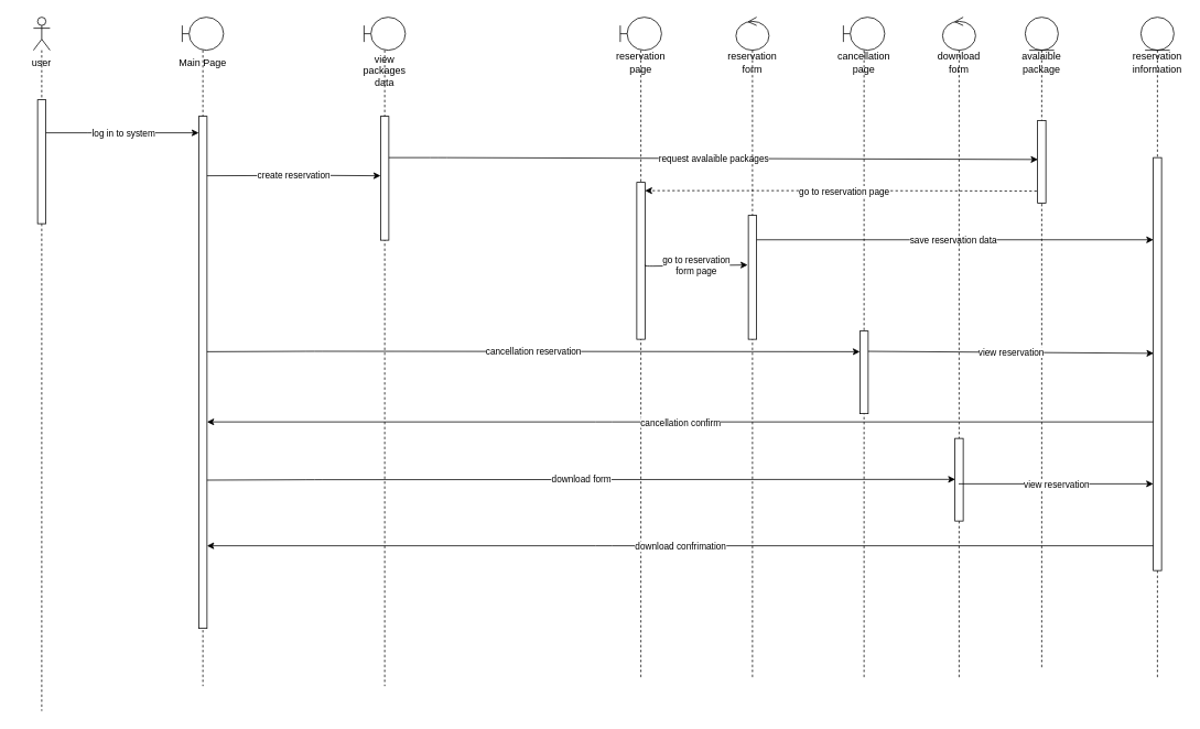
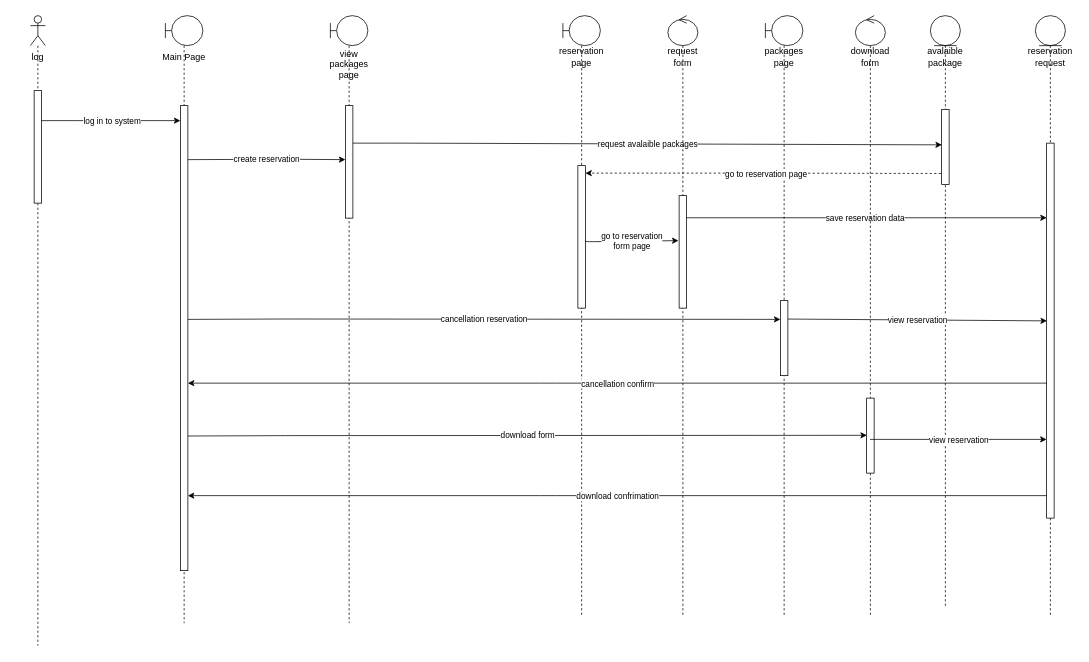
  <mxCell id="0" />
  <mxCell id="1" parent="0" />
  <mxCell id="2" value="" style="shape=umlLifeline;participant=umlActor;perimeter=lifelinePerimeter;whiteSpace=wrap;html=1;container=1;collapsible=0;recursiveResize=0;verticalAlign=top;spacingTop=36;outlineConnect=0;" vertex="1" parent="1"><mxGeometry x="40" y="20" width="20" height="840" as="geometry" /></mxCell>
  <mxCell id="3" value="" style="html=1;points=[];perimeter=orthogonalPerimeter;" vertex="1" parent="2"><mxGeometry x="5" y="100" width="10" height="150" as="geometry" /></mxCell>
- <mxCell id="4" value="user" style="text;html=1;strokeColor=none;fillColor=none;align=center;verticalAlign=middle;whiteSpace=wrap;rounded=0;" vertex="1" parent="2"><mxGeometry x="-20" y="40" width="60" height="30" as="geometry" /></mxCell>
+ <mxCell id="4" value="log" style="text;html=1;strokeColor=none;fillColor=none;align=center;verticalAlign=middle;whiteSpace=wrap;rounded=0;" vertex="1" parent="2"><mxGeometry x="-20" y="40" width="60" height="30" as="geometry" /></mxCell>
  <mxCell id="5" value="" style="shape=umlLifeline;participant=umlBoundary;perimeter=lifelinePerimeter;whiteSpace=wrap;html=1;container=1;collapsible=0;recursiveResize=0;verticalAlign=top;spacingTop=36;outlineConnect=0;" vertex="1" parent="1"><mxGeometry x="220" y="20" width="50" height="810" as="geometry" /></mxCell>
  <mxCell id="6" value="Main Page" style="text;html=1;strokeColor=none;fillColor=none;align=center;verticalAlign=middle;whiteSpace=wrap;rounded=0;" vertex="1" parent="5"><mxGeometry x="-5" y="40" width="60" height="30" as="geometry" /></mxCell>
  <mxCell id="7" value="" style="html=1;points=[];perimeter=orthogonalPerimeter;" vertex="1" parent="5"><mxGeometry x="20" y="120" width="10" height="620" as="geometry" /></mxCell>
  <mxCell id="8" value="" style="shape=umlLifeline;participant=umlBoundary;perimeter=lifelinePerimeter;whiteSpace=wrap;html=1;container=1;collapsible=0;recursiveResize=0;verticalAlign=top;spacingTop=36;outlineConnect=0;" vertex="1" parent="1"><mxGeometry x="750" y="20" width="50" height="800" as="geometry" /></mxCell>
  <mxCell id="9" value="reservation page" style="text;html=1;strokeColor=none;fillColor=none;align=center;verticalAlign=middle;whiteSpace=wrap;rounded=0;" vertex="1" parent="8"><mxGeometry x="-5" y="40" width="60" height="30" as="geometry" /></mxCell>
  <mxCell id="10" value="" style="html=1;points=[];perimeter=orthogonalPerimeter;" vertex="1" parent="8"><mxGeometry x="20" y="200" width="10" height="190" as="geometry" /></mxCell>
  <mxCell id="11" value="" style="shape=umlLifeline;participant=umlBoundary;perimeter=lifelinePerimeter;whiteSpace=wrap;html=1;container=1;collapsible=0;recursiveResize=0;verticalAlign=top;spacingTop=36;outlineConnect=0;" vertex="1" parent="1"><mxGeometry x="440" y="20" width="50" height="810" as="geometry" /></mxCell>
- <mxCell id="12" value="view packages data" style="text;html=1;strokeColor=none;fillColor=none;align=center;verticalAlign=middle;whiteSpace=wrap;rounded=0;" vertex="1" parent="11"><mxGeometry x="-5" y="50" width="60" height="30" as="geometry" /></mxCell>
+ <mxCell id="12" value="view packages page" style="text;html=1;strokeColor=none;fillColor=none;align=center;verticalAlign=middle;whiteSpace=wrap;rounded=0;" vertex="1" parent="11"><mxGeometry x="-5" y="50" width="60" height="30" as="geometry" /></mxCell>
  <mxCell id="13" value="" style="html=1;points=[];perimeter=orthogonalPerimeter;" vertex="1" parent="11"><mxGeometry x="20" y="120" width="10" height="150" as="geometry" /></mxCell>
  <mxCell id="14" value="" style="endArrow=classic;html=1;" edge="1" parent="11"><mxGeometry relative="1" as="geometry"><mxPoint x="-190" y="192" as="sourcePoint" /><mxPoint x="20" y="192" as="targetPoint" /><Array as="points"><mxPoint x="-60" y="191.5" /></Array></mxGeometry></mxCell>
  <mxCell id="15" value="create reservation" style="edgeLabel;resizable=0;html=1;align=center;verticalAlign=middle;" connectable="0" vertex="1" parent="14"><mxGeometry relative="1" as="geometry" /></mxCell>
  <mxCell id="16" value="" style="shape=umlLifeline;participant=umlBoundary;perimeter=lifelinePerimeter;whiteSpace=wrap;html=1;container=1;collapsible=0;recursiveResize=0;verticalAlign=top;spacingTop=36;outlineConnect=0;" vertex="1" parent="1"><mxGeometry x="1020" y="20" width="50" height="800" as="geometry" /></mxCell>
- <mxCell id="17" value="cancellation page" style="text;html=1;strokeColor=none;fillColor=none;align=center;verticalAlign=middle;whiteSpace=wrap;rounded=0;" vertex="1" parent="16"><mxGeometry x="-5" y="40" width="60" height="30" as="geometry" /></mxCell>
+ <mxCell id="17" value="packages page" style="text;html=1;strokeColor=none;fillColor=none;align=center;verticalAlign=middle;whiteSpace=wrap;rounded=0;" vertex="1" parent="16"><mxGeometry x="-5" y="40" width="60" height="30" as="geometry" /></mxCell>
  <mxCell id="18" value="" style="html=1;points=[];perimeter=orthogonalPerimeter;" vertex="1" parent="16"><mxGeometry x="20" y="380" width="10" height="100" as="geometry" /></mxCell>
  <mxCell id="19" value="" style="endArrow=classic;html=1;" edge="1" parent="1"><mxGeometry relative="1" as="geometry"><mxPoint x="55" y="160" as="sourcePoint" /><mxPoint x="240" y="160" as="targetPoint" /><Array as="points"><mxPoint x="115" y="160" /></Array></mxGeometry></mxCell>
  <mxCell id="20" value="log in to system" style="edgeLabel;resizable=0;html=1;align=center;verticalAlign=middle;" connectable="0" vertex="1" parent="19"><mxGeometry relative="1" as="geometry" /></mxCell>
  <mxCell id="21" value="" style="endArrow=classic;html=1;dashed=1;" edge="1" parent="1"><mxGeometry relative="1" as="geometry"><mxPoint x="1260" y="230.5" as="sourcePoint" /><mxPoint x="780" y="230" as="targetPoint" /><Array as="points"><mxPoint x="1020" y="230" /></Array></mxGeometry></mxCell>
  <mxCell id="22" value="go to reservation page" style="edgeLabel;resizable=0;html=1;align=center;verticalAlign=middle;" connectable="0" vertex="1" parent="21"><mxGeometry relative="1" as="geometry" /></mxCell>
  <mxCell id="23" value="" style="shape=umlLifeline;participant=umlEntity;perimeter=lifelinePerimeter;whiteSpace=wrap;html=1;container=1;collapsible=0;recursiveResize=0;verticalAlign=top;spacingTop=36;outlineConnect=0;" vertex="1" parent="1"><mxGeometry x="1240" y="20" width="40" height="790" as="geometry" /></mxCell>
  <mxCell id="24" value="avalaible package" style="text;html=1;strokeColor=none;fillColor=none;align=center;verticalAlign=middle;whiteSpace=wrap;rounded=0;" vertex="1" parent="23"><mxGeometry x="-10" y="40" width="60" height="30" as="geometry" /></mxCell>
  <mxCell id="25" value="" style="html=1;points=[];perimeter=orthogonalPerimeter;" vertex="1" parent="23"><mxGeometry x="15" y="125" width="10" height="100" as="geometry" /></mxCell>
  <mxCell id="26" value="" style="shape=umlLifeline;participant=umlEntity;perimeter=lifelinePerimeter;whiteSpace=wrap;html=1;container=1;collapsible=0;recursiveResize=0;verticalAlign=top;spacingTop=36;outlineConnect=0;" vertex="1" parent="1"><mxGeometry x="1380" y="20" width="40" height="800" as="geometry" /></mxCell>
- <mxCell id="27" value="reservation information" style="text;html=1;strokeColor=none;fillColor=none;align=center;verticalAlign=middle;whiteSpace=wrap;rounded=0;" vertex="1" parent="26"><mxGeometry x="-10" y="40" width="60" height="30" as="geometry" /></mxCell>
+ <mxCell id="27" value="reservation request" style="text;html=1;strokeColor=none;fillColor=none;align=center;verticalAlign=middle;whiteSpace=wrap;rounded=0;" vertex="1" parent="26"><mxGeometry x="-10" y="40" width="60" height="30" as="geometry" /></mxCell>
  <mxCell id="28" value="" style="html=1;points=[];perimeter=orthogonalPerimeter;" vertex="1" parent="26"><mxGeometry x="15" y="170" width="10" height="500" as="geometry" /></mxCell>
  <mxCell id="29" value="" style="endArrow=classic;html=1;entryX=0.033;entryY=0.473;entryDx=0;entryDy=0;entryPerimeter=0;" edge="1" parent="1" target="25"><mxGeometry relative="1" as="geometry"><mxPoint x="470" y="190" as="sourcePoint" /><mxPoint x="1250" y="190" as="targetPoint" /><Array as="points"><mxPoint x="530" y="190" /></Array></mxGeometry></mxCell>
  <mxCell id="30" value="request avalaible packages" style="edgeLabel;resizable=0;html=1;align=center;verticalAlign=middle;" connectable="0" vertex="1" parent="29"><mxGeometry relative="1" as="geometry" /></mxCell>
  <mxCell id="31" value="" style="endArrow=classic;html=1;entryX=0.011;entryY=0.199;entryDx=0;entryDy=0;entryPerimeter=0;" edge="1" parent="1" source="36" target="28"><mxGeometry relative="1" as="geometry"><mxPoint x="930" y="270" as="sourcePoint" /><mxPoint x="1390" y="290" as="targetPoint" /><Array as="points" /></mxGeometry></mxCell>
  <mxCell id="32" value="save reservation data" style="edgeLabel;resizable=0;html=1;align=center;verticalAlign=middle;" connectable="0" vertex="1" parent="31"><mxGeometry relative="1" as="geometry" /></mxCell>
  <mxCell id="33" value="" style="shape=umlLifeline;participant=umlControl;perimeter=lifelinePerimeter;whiteSpace=wrap;html=1;container=1;collapsible=0;recursiveResize=0;verticalAlign=top;spacingTop=36;outlineConnect=0;" vertex="1" parent="1"><mxGeometry x="1140" y="20" width="40" height="800" as="geometry" /></mxCell>
  <mxCell id="34" value="download form" style="text;html=1;strokeColor=none;fillColor=none;align=center;verticalAlign=middle;whiteSpace=wrap;rounded=0;" vertex="1" parent="33"><mxGeometry x="-10" y="40" width="60" height="30" as="geometry" /></mxCell>
  <mxCell id="35" value="" style="html=1;points=[];perimeter=orthogonalPerimeter;" vertex="1" parent="33"><mxGeometry x="15" y="510" width="10" height="100" as="geometry" /></mxCell>
  <mxCell id="36" value="" style="shape=umlLifeline;participant=umlControl;perimeter=lifelinePerimeter;whiteSpace=wrap;html=1;container=1;collapsible=0;recursiveResize=0;verticalAlign=top;spacingTop=36;outlineConnect=0;" vertex="1" parent="1"><mxGeometry x="890" y="20" width="40" height="800" as="geometry" /></mxCell>
  <mxCell id="37" value="" style="html=1;points=[];perimeter=orthogonalPerimeter;" vertex="1" parent="36"><mxGeometry x="15" y="240" width="10" height="150" as="geometry" /></mxCell>
- <mxCell id="38" value="reservation form" style="text;html=1;strokeColor=none;fillColor=none;align=center;verticalAlign=middle;whiteSpace=wrap;rounded=0;" vertex="1" parent="36"><mxGeometry x="-10" y="40" width="60" height="30" as="geometry" /></mxCell>
+ <mxCell id="38" value="request form" style="text;html=1;strokeColor=none;fillColor=none;align=center;verticalAlign=middle;whiteSpace=wrap;rounded=0;" vertex="1" parent="36"><mxGeometry x="-10" y="40" width="60" height="30" as="geometry" /></mxCell>
  <mxCell id="39" value="" style="endArrow=classic;html=1;entryX=-0.086;entryY=0.05;entryDx=0;entryDy=0;entryPerimeter=0;" edge="1" parent="1"><mxGeometry relative="1" as="geometry"><mxPoint x="780" y="320" as="sourcePoint" /><mxPoint x="904.14" y="320" as="targetPoint" /><Array as="points"><mxPoint x="780" y="321.5" /></Array></mxGeometry></mxCell>
  <mxCell id="40" value="go to reservation&lt;br&gt;form page" style="edgeLabel;resizable=0;html=1;align=center;verticalAlign=middle;" connectable="0" vertex="1" parent="39"><mxGeometry relative="1" as="geometry" /></mxCell>
  <mxCell id="41" value="" style="endArrow=classic;html=1;" edge="1" parent="1"><mxGeometry relative="1" as="geometry"><mxPoint x="250" y="425" as="sourcePoint" /><mxPoint x="1040" y="425" as="targetPoint" /><Array as="points"><mxPoint x="380" y="424.5" /></Array></mxGeometry></mxCell>
  <mxCell id="42" value="cancellation reservation" style="edgeLabel;resizable=0;html=1;align=center;verticalAlign=middle;" connectable="0" vertex="1" parent="41"><mxGeometry relative="1" as="geometry" /></mxCell>
  <mxCell id="43" value="" style="endArrow=classic;html=1;entryX=0.04;entryY=0.474;entryDx=0;entryDy=0;entryPerimeter=0;" edge="1" parent="1" target="28"><mxGeometry relative="1" as="geometry"><mxPoint x="1050" y="424.57" as="sourcePoint" /><mxPoint x="1390" y="425" as="targetPoint" /><Array as="points" /></mxGeometry></mxCell>
  <mxCell id="44" value="view reservation" style="edgeLabel;resizable=0;html=1;align=center;verticalAlign=middle;" connectable="0" vertex="1" parent="43"><mxGeometry relative="1" as="geometry" /></mxCell>
  <mxCell id="45" value="" style="endArrow=classic;html=1;exitX=0;exitY=0.64;exitDx=0;exitDy=0;exitPerimeter=0;" edge="1" parent="1" source="28"><mxGeometry relative="1" as="geometry"><mxPoint x="1390" y="510.5" as="sourcePoint" /><mxPoint x="250" y="510" as="targetPoint" /><Array as="points"><mxPoint x="730" y="510" /></Array></mxGeometry></mxCell>
  <mxCell id="46" value="cancellation confirm" style="edgeLabel;resizable=0;html=1;align=center;verticalAlign=middle;" connectable="0" vertex="1" parent="45"><mxGeometry relative="1" as="geometry" /></mxCell>
  <mxCell id="47" value="" style="endArrow=classic;html=1;entryX=0.031;entryY=0.496;entryDx=0;entryDy=0;entryPerimeter=0;" edge="1" parent="1" target="35"><mxGeometry relative="1" as="geometry"><mxPoint x="250" y="580.5" as="sourcePoint" /><mxPoint x="1150" y="580" as="targetPoint" /><Array as="points"><mxPoint x="380" y="580" /></Array></mxGeometry></mxCell>
  <mxCell id="48" value="download form" style="edgeLabel;resizable=0;html=1;align=center;verticalAlign=middle;" connectable="0" vertex="1" parent="47"><mxGeometry relative="1" as="geometry" /></mxCell>
  <mxCell id="49" value="" style="endArrow=classic;html=1;exitX=0;exitY=0.64;exitDx=0;exitDy=0;exitPerimeter=0;" edge="1" parent="1"><mxGeometry relative="1" as="geometry"><mxPoint x="1395" y="660" as="sourcePoint" /><mxPoint x="250" y="660" as="targetPoint" /><Array as="points"><mxPoint x="730" y="660" /></Array></mxGeometry></mxCell>
  <mxCell id="50" value="download confrimation" style="edgeLabel;resizable=0;html=1;align=center;verticalAlign=middle;" connectable="0" vertex="1" parent="49"><mxGeometry relative="1" as="geometry" /></mxCell>
  <mxCell id="51" value="" style="endArrow=classic;html=1;entryX=-0.006;entryY=0.79;entryDx=0;entryDy=0;entryPerimeter=0;" edge="1" parent="1" source="33" target="28"><mxGeometry relative="1" as="geometry"><mxPoint x="1170" y="580" as="sourcePoint" /><mxPoint x="1390" y="582" as="targetPoint" /><Array as="points" /></mxGeometry></mxCell>
  <mxCell id="52" value="view reservation" style="edgeLabel;resizable=0;html=1;align=center;verticalAlign=middle;" connectable="0" vertex="1" parent="51"><mxGeometry relative="1" as="geometry" /></mxCell>
